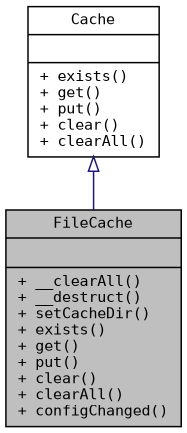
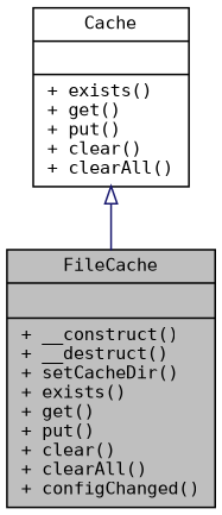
  digraph {
    fontname="DejaVu Sans Mono"
    node [color=black fontname="DejaVu Sans Mono" fontsize=10 shape=record style=filled]
-   n1 [fillcolor=grey75 fontcolor=black height=0.2 label="{FileCache\n||+ __clearAll()\l+ __destruct()\l+ setCacheDir()\l+ exists()\l+ get()\l+ put()\l+ clear()\l+ clearAll()\l+ configChanged()\l}" width=0.4]
+   n1 [fillcolor=grey75 fontcolor=black height=0.2 label="{FileCache\n||+ __construct()\l+ __destruct()\l+ setCacheDir()\l+ exists()\l+ get()\l+ put()\l+ clear()\l+ clearAll()\l+ configChanged()\l}" width=0.4]
    n2 [fillcolor=white height=0.2 label="{Cache\n||+ exists()\l+ get()\l+ put()\l+ clear()\l+ clearAll()\l}" width=0.4]
    n2 -> n1 [arrowtail=onormal color=midnightblue dir=back fontname="DejaVu Sans Mono" fontsize=10 labelfontname=Helvetica labelfontsize=10 style=solid]
  }
